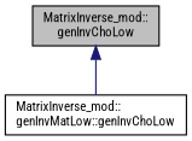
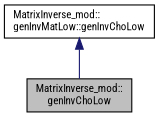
  digraph {
    rankdir=TB
    fontname="Roboto Condensed"
    node [color=black fontname="Roboto Condensed" fontsize=10 shape=record style=filled]
    n1 [fillcolor=grey75 fontcolor=black height=0.2 label="MatrixInverse_mod::\lgenInvChoLow" width=0.4]
    n2 [fillcolor=white height=0.2 label="MatrixInverse_mod::\lgenInvMatLow::genInvChoLow" width=0.4]
-   n1 -> n2 [color=midnightblue dir=back fontname="Roboto Condensed" fontsize=10 labelfontname=Helvetica labelfontsize=10 style=solid]
+   n2 -> n1 [color=midnightblue dir=back fontname="Roboto Condensed" fontsize=10 labelfontname=Helvetica labelfontsize=10 style=solid]
  }
